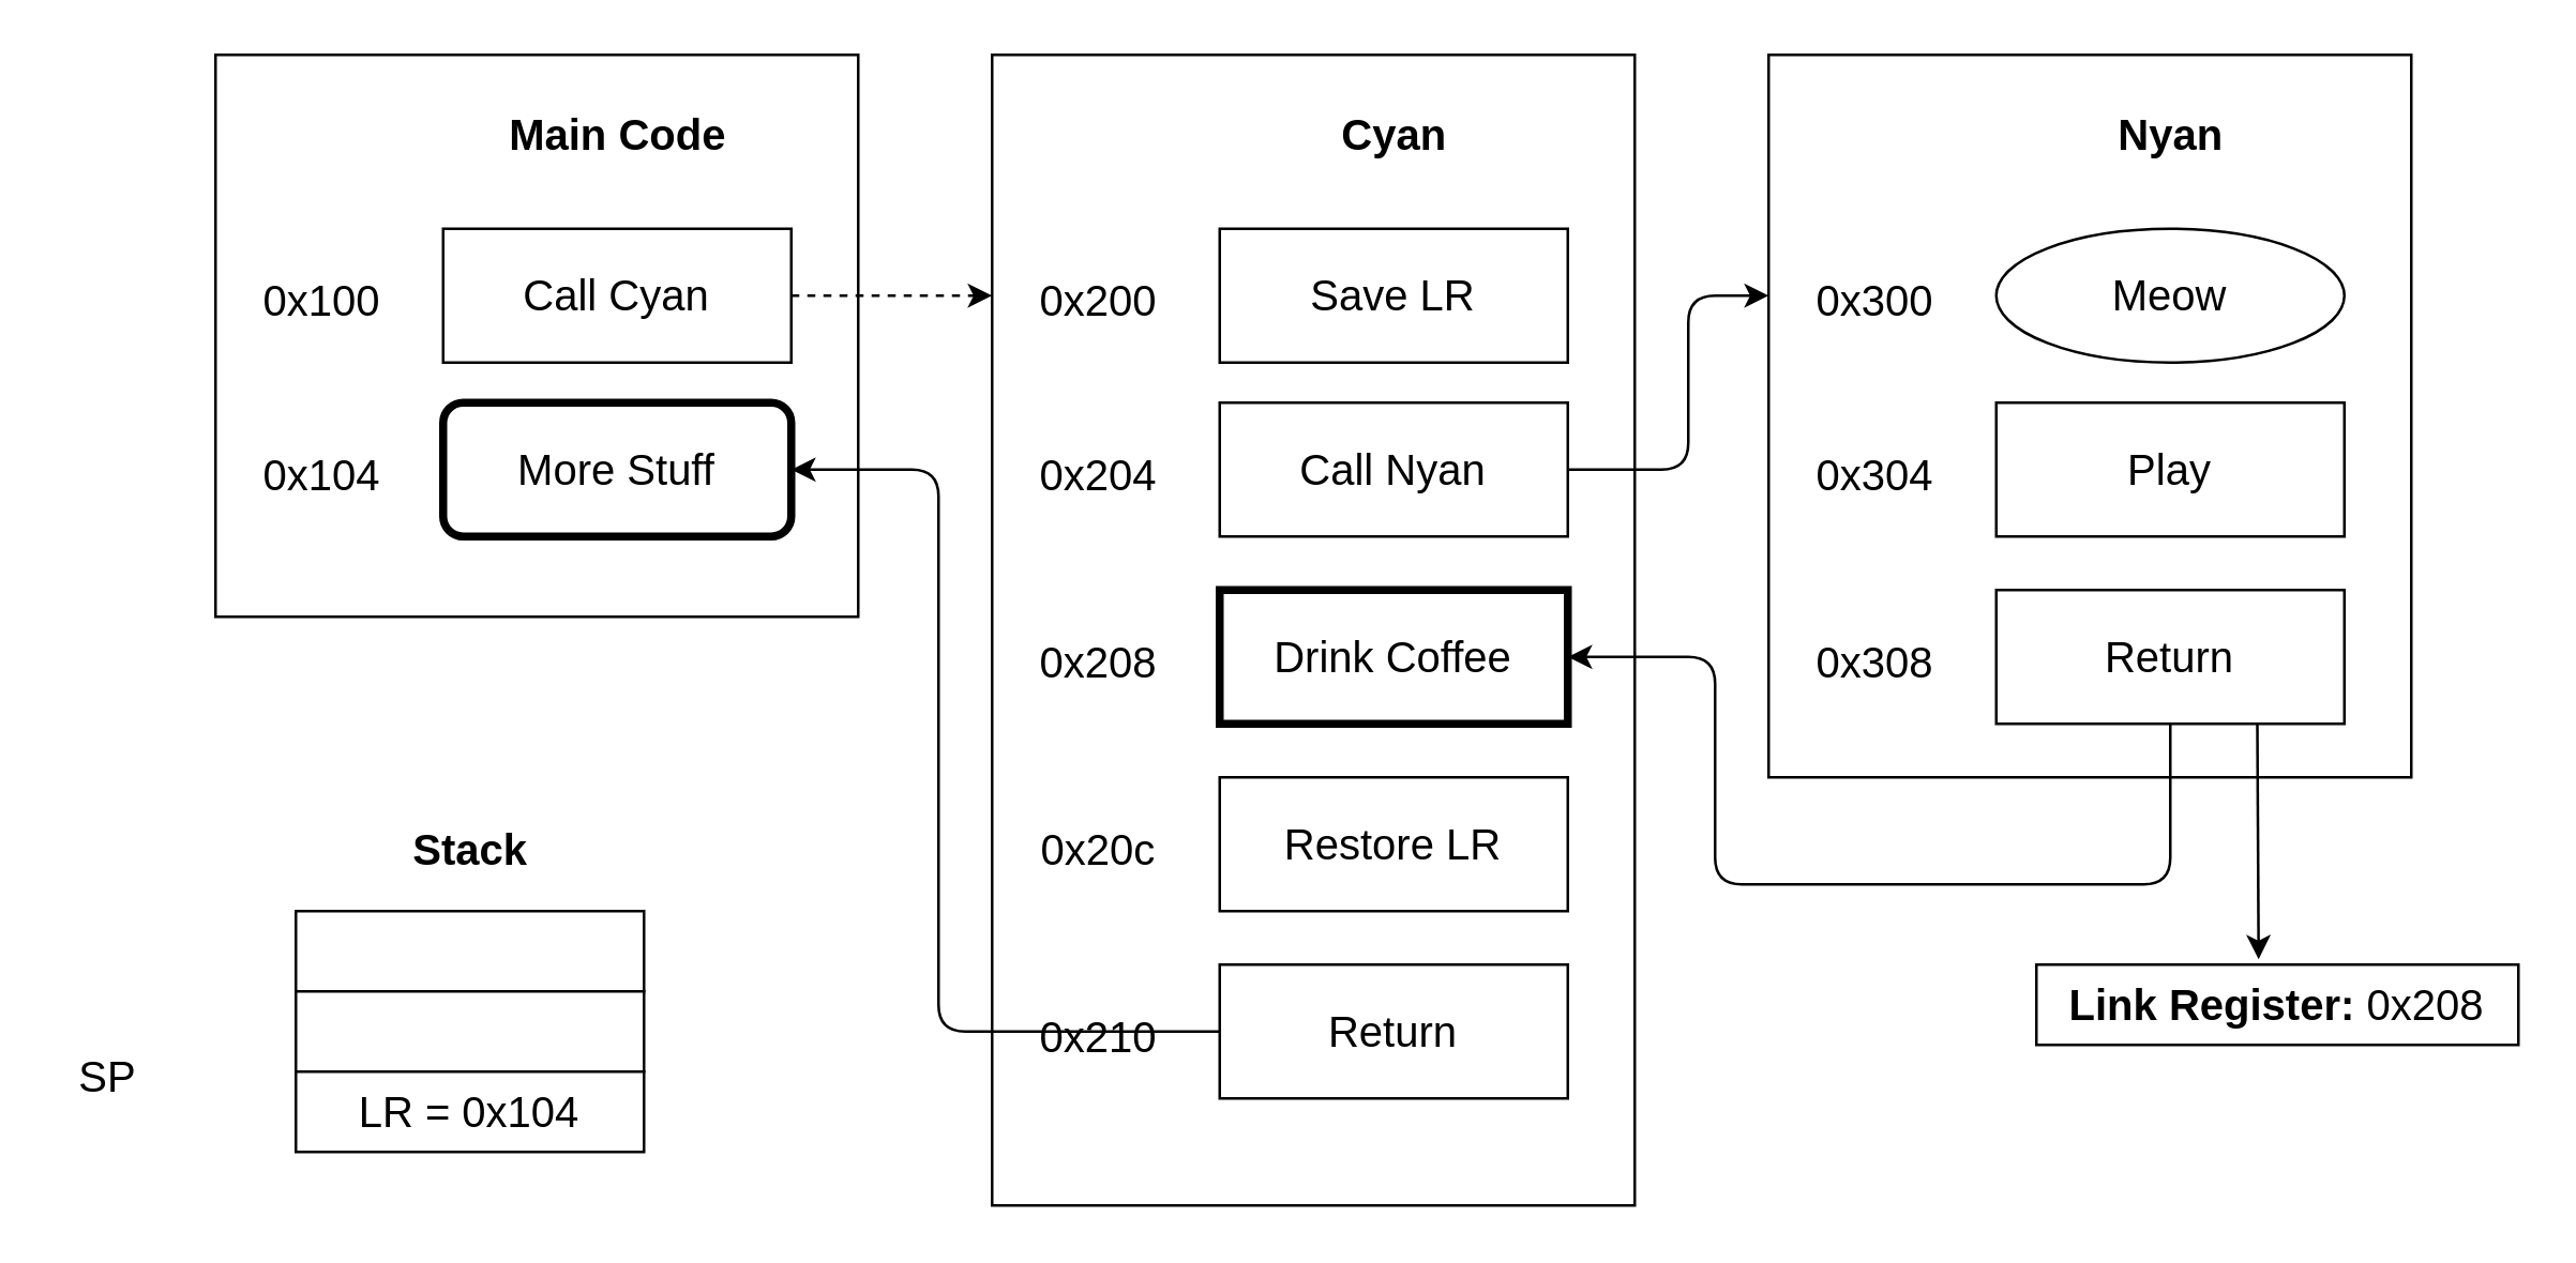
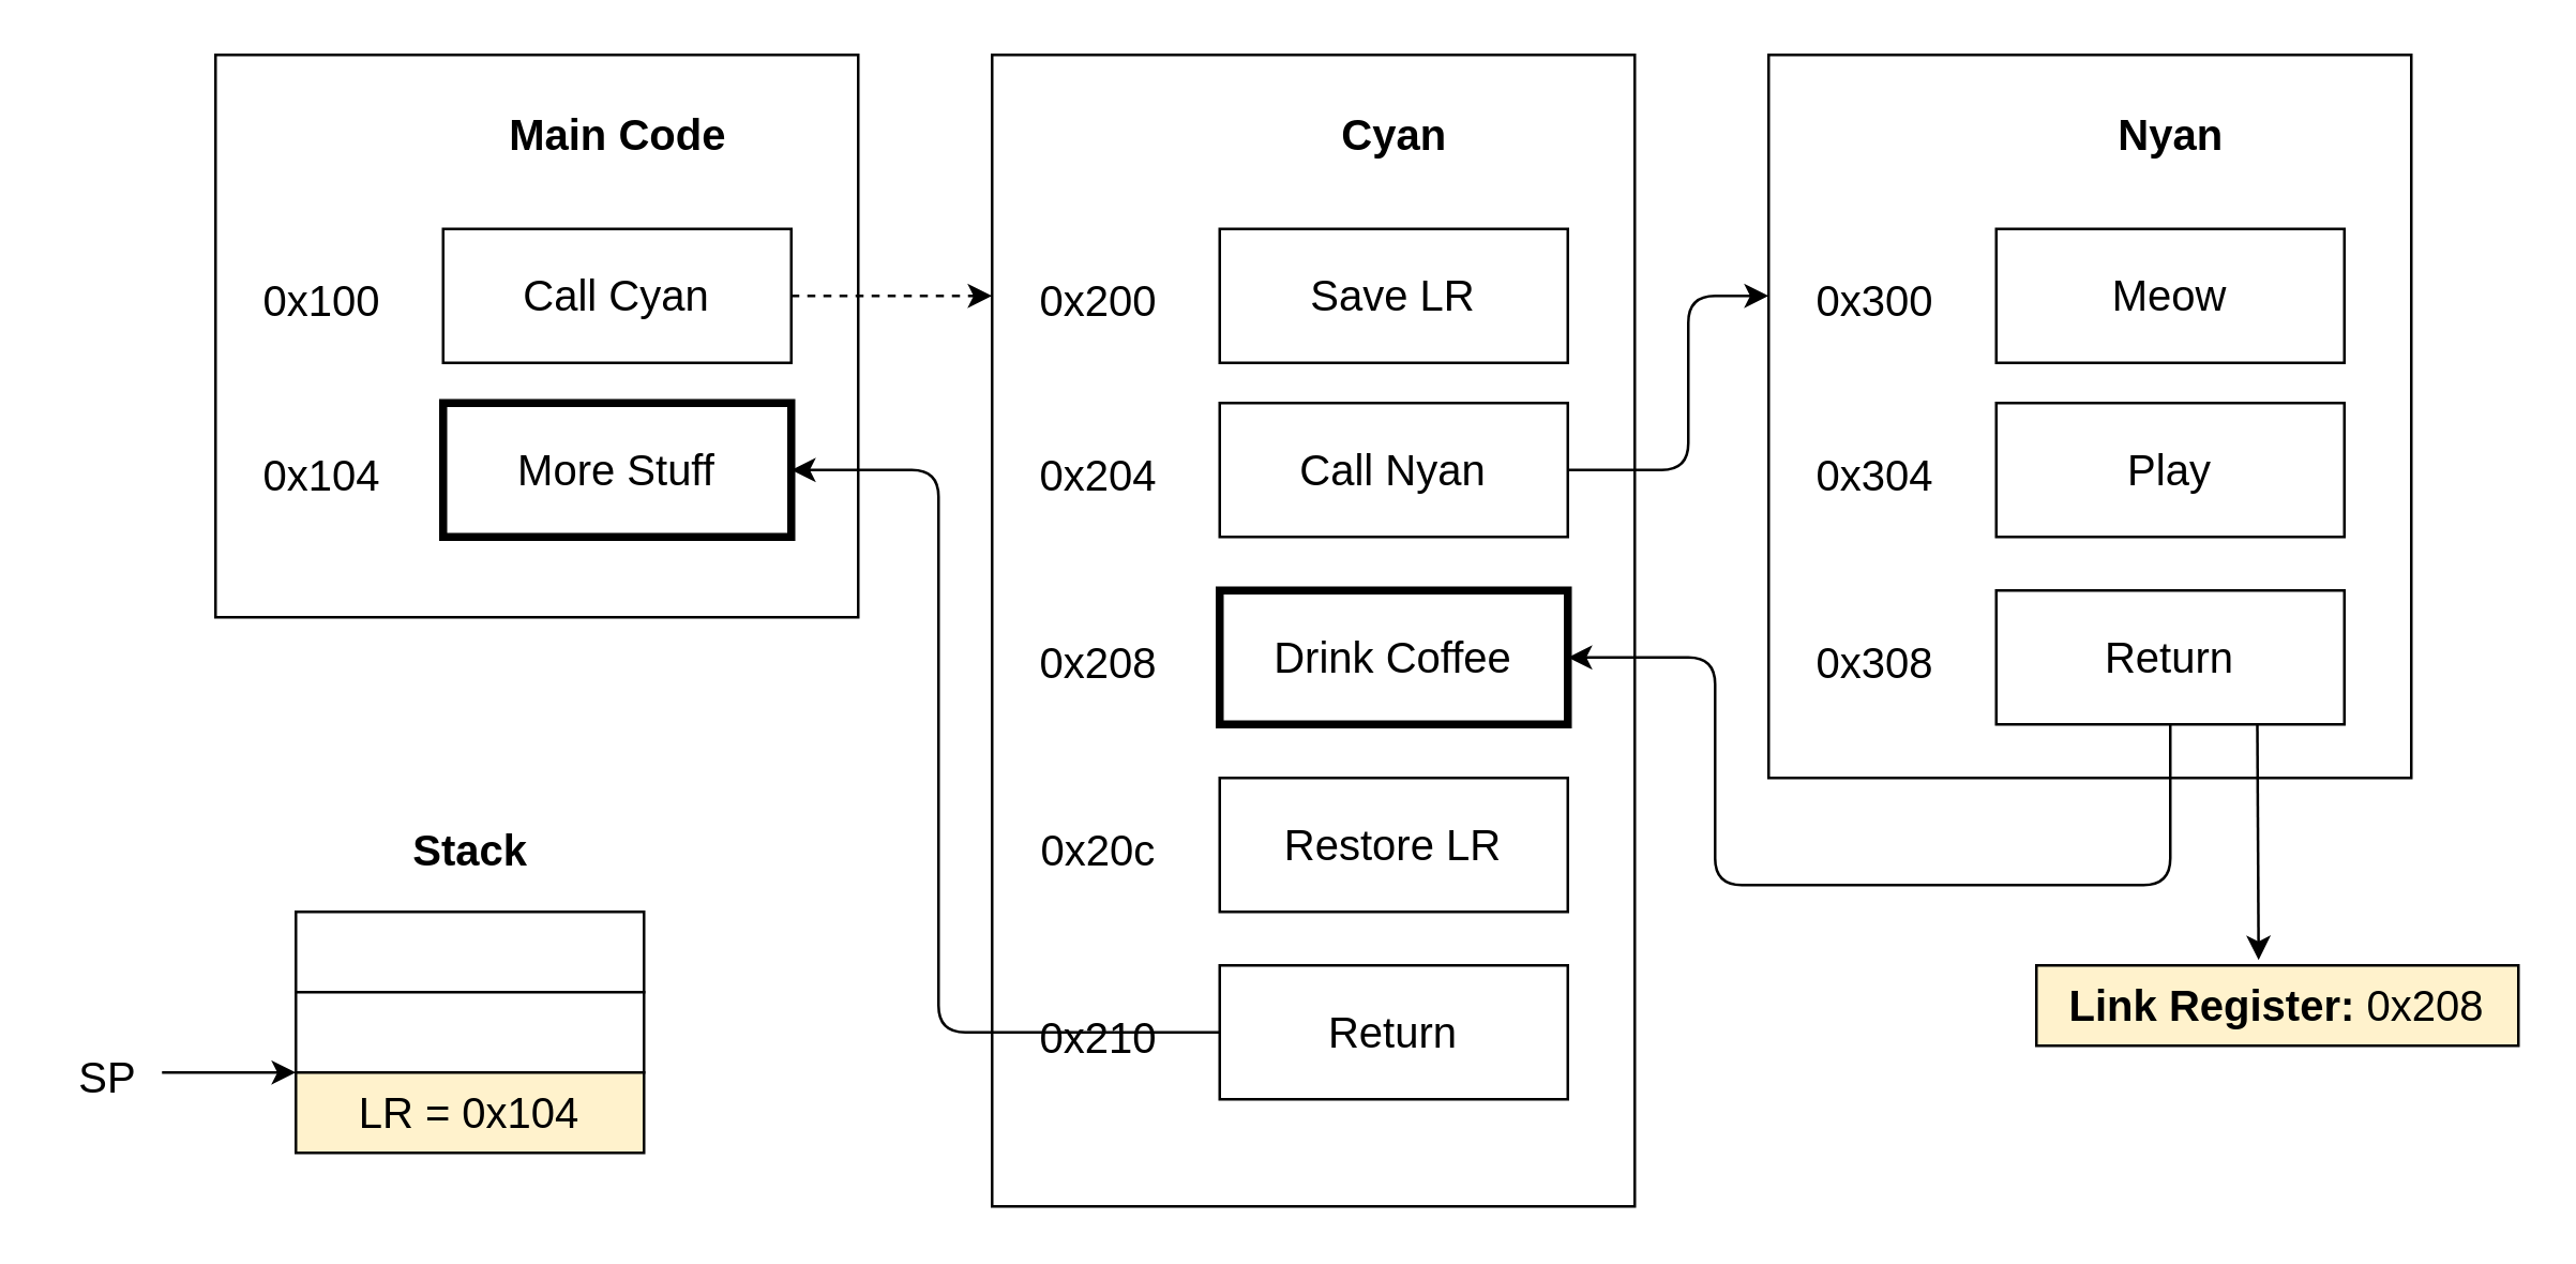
  <mxCell id="0" />
  <mxCell id="1" parent="0" />
  <mxCell id="2" value="" style="rounded=0;whiteSpace=wrap;html=1;" vertex="1" parent="1"><mxGeometry x="660" y="20" width="240" height="270" as="geometry" /></mxCell>
  <mxCell id="3" value="" style="rounded=0;whiteSpace=wrap;html=1;" vertex="1" parent="1"><mxGeometry x="80" y="20" width="240" height="210" as="geometry" /></mxCell>
  <mxCell id="4" value="Main Code" style="text;strokeColor=none;fillColor=none;html=1;fontSize=16;fontStyle=1;verticalAlign=middle;align=center;" vertex="1" parent="1"><mxGeometry x="180" y="30" width="100" height="40" as="geometry" /></mxCell>
  <mxCell id="5" value="0x100" style="text;html=1;strokeColor=none;fillColor=none;align=center;verticalAlign=middle;whiteSpace=wrap;overflow=hidden;fontSize=16;" vertex="1" parent="1"><mxGeometry x="80" y="100" width="80" height="20" as="geometry" /></mxCell>
  <mxCell id="6" style="edgeStyle=none;html=1;exitX=1;exitY=0.5;exitDx=0;exitDy=0;fontSize=16;dashed=1;" edge="1" parent="1" source="7" target="12"><mxGeometry relative="1" as="geometry" /></mxCell>
  <mxCell id="7" value="Call Cyan" style="rounded=0;whiteSpace=wrap;html=1;fontSize=16;" vertex="1" parent="1"><mxGeometry x="165" y="85" width="130" height="50" as="geometry" /></mxCell>
  <mxCell id="8" value="0x104" style="text;html=1;strokeColor=none;fillColor=none;align=center;verticalAlign=middle;whiteSpace=wrap;overflow=hidden;fontSize=16;" vertex="1" parent="1"><mxGeometry x="80" y="165" width="80" height="20" as="geometry" /></mxCell>
- <mxCell id="9" value="More Stuff" style="whiteSpace=wrap;html=1;fontSize=16;strokeWidth=3;rounded=1;" vertex="1" parent="1"><mxGeometry x="165" y="150" width="130" height="50" as="geometry" /></mxCell>
+ <mxCell id="9" value="More Stuff" style="rounded=0;whiteSpace=wrap;html=1;fontSize=16;strokeWidth=3;" vertex="1" parent="1"><mxGeometry x="165" y="150" width="130" height="50" as="geometry" /></mxCell>
  <mxCell id="10" value="" style="rounded=0;whiteSpace=wrap;html=1;" vertex="1" parent="1"><mxGeometry x="370" y="20" width="240" height="430" as="geometry" /></mxCell>
  <mxCell id="11" value="Cyan" style="text;strokeColor=none;fillColor=none;html=1;fontSize=16;fontStyle=1;verticalAlign=middle;align=center;" vertex="1" parent="1"><mxGeometry x="470" y="30" width="100" height="40" as="geometry" /></mxCell>
  <mxCell id="12" value="0x200" style="text;html=1;strokeColor=none;fillColor=none;align=center;verticalAlign=middle;whiteSpace=wrap;overflow=hidden;fontSize=16;" vertex="1" parent="1"><mxGeometry x="370" y="100" width="80" height="20" as="geometry" /></mxCell>
  <mxCell id="13" value="Save LR" style="rounded=0;whiteSpace=wrap;html=1;fontSize=16;" vertex="1" parent="1"><mxGeometry x="455" y="85" width="130" height="50" as="geometry" /></mxCell>
  <mxCell id="14" value="0x204" style="text;html=1;strokeColor=none;fillColor=none;align=center;verticalAlign=middle;whiteSpace=wrap;overflow=hidden;fontSize=16;" vertex="1" parent="1"><mxGeometry x="370" y="165" width="80" height="20" as="geometry" /></mxCell>
  <mxCell id="15" style="edgeStyle=none;html=1;exitX=1;exitY=0.5;exitDx=0;exitDy=0;entryX=0;entryY=0.5;entryDx=0;entryDy=0;fontSize=16;" edge="1" parent="1" source="16" target="31"><mxGeometry relative="1" as="geometry"><Array as="points"><mxPoint x="630" y="175" /><mxPoint x="630" y="110" /></Array></mxGeometry></mxCell>
  <mxCell id="16" value="Call Nyan" style="rounded=0;whiteSpace=wrap;html=1;fontSize=16;" vertex="1" parent="1"><mxGeometry x="455" y="150" width="130" height="50" as="geometry" /></mxCell>
  <mxCell id="17" value="Drink Coffee" style="rounded=0;whiteSpace=wrap;html=1;fontSize=16;strokeWidth=3;" vertex="1" parent="1"><mxGeometry x="455" y="220" width="130" height="50" as="geometry" /></mxCell>
  <mxCell id="18" value="Restore LR" style="rounded=0;whiteSpace=wrap;html=1;fontSize=16;" vertex="1" parent="1"><mxGeometry x="455" y="290" width="130" height="50" as="geometry" /></mxCell>
  <mxCell id="19" style="edgeStyle=none;html=1;exitX=0;exitY=0.5;exitDx=0;exitDy=0;entryX=1;entryY=0.5;entryDx=0;entryDy=0;fontSize=16;" edge="1" parent="1" source="20" target="9"><mxGeometry relative="1" as="geometry"><Array as="points"><mxPoint x="350" y="385" /><mxPoint x="350" y="175" /></Array></mxGeometry></mxCell>
  <mxCell id="20" value="Return" style="rounded=0;whiteSpace=wrap;html=1;fontSize=16;" vertex="1" parent="1"><mxGeometry x="455" y="360" width="130" height="50" as="geometry" /></mxCell>
  <mxCell id="21" value="0x208" style="text;html=1;strokeColor=none;fillColor=none;align=center;verticalAlign=middle;whiteSpace=wrap;overflow=hidden;fontSize=16;" vertex="1" parent="1"><mxGeometry x="370" y="235" width="80" height="20" as="geometry" /></mxCell>
  <mxCell id="22" value="0x20c" style="text;html=1;strokeColor=none;fillColor=none;align=center;verticalAlign=middle;whiteSpace=wrap;overflow=hidden;fontSize=16;" vertex="1" parent="1"><mxGeometry x="370" y="305" width="80" height="20" as="geometry" /></mxCell>
  <mxCell id="23" value="0x210" style="text;html=1;strokeColor=none;fillColor=none;align=center;verticalAlign=middle;whiteSpace=wrap;overflow=hidden;fontSize=16;" vertex="1" parent="1"><mxGeometry x="370" y="375" width="80" height="20" as="geometry" /></mxCell>
  <mxCell id="24" value="" style="rounded=0;whiteSpace=wrap;html=1;strokeWidth=1;fontSize=16;" vertex="1" parent="1"><mxGeometry x="110" y="340" width="130" height="30" as="geometry" /></mxCell>
  <mxCell id="25" value="" style="rounded=0;whiteSpace=wrap;html=1;strokeWidth=1;fontSize=16;" vertex="1" parent="1"><mxGeometry x="110" y="370" width="130" height="30" as="geometry" /></mxCell>
- <mxCell id="26" value="LR = 0x104" style="rounded=0;whiteSpace=wrap;html=1;strokeWidth=1;fontSize=16;" vertex="1" parent="1"><mxGeometry x="110" y="400" width="130" height="30" as="geometry" /></mxCell>
+ <mxCell id="26" value="LR = 0x104" style="rounded=0;whiteSpace=wrap;html=1;strokeWidth=1;fontSize=16;fillColor=#fff2cc;" vertex="1" parent="1"><mxGeometry x="110" y="400" width="130" height="30" as="geometry" /></mxCell>
+ <mxCell id="27" value="" style="edgeStyle=none;html=1;fontSize=16;entryX=0;entryY=0;entryDx=0;entryDy=0;" edge="1" parent="1" source="28" target="26"><mxGeometry relative="1" as="geometry" /></mxCell>
  <mxCell id="28" value="SP" style="text;html=1;strokeColor=none;fillColor=none;align=center;verticalAlign=middle;whiteSpace=wrap;overflow=hidden;strokeWidth=1;fontSize=16;" vertex="1" parent="1"><mxGeometry x="20" y="390" width="40" height="20" as="geometry" /></mxCell>
  <mxCell id="29" value="&lt;b&gt;Stack&lt;/b&gt;" style="text;html=1;strokeColor=none;fillColor=none;align=center;verticalAlign=middle;whiteSpace=wrap;overflow=hidden;strokeWidth=1;fontSize=16;" vertex="1" parent="1"><mxGeometry x="142.5" y="305" width="65" height="20" as="geometry" /></mxCell>
  <mxCell id="30" value="Nyan" style="text;strokeColor=none;fillColor=none;html=1;fontSize=16;fontStyle=1;verticalAlign=middle;align=center;" vertex="1" parent="1"><mxGeometry x="760" y="30" width="100" height="40" as="geometry" /></mxCell>
  <mxCell id="31" value="0x300" style="text;html=1;strokeColor=none;fillColor=none;align=center;verticalAlign=middle;whiteSpace=wrap;overflow=hidden;fontSize=16;" vertex="1" parent="1"><mxGeometry x="660" y="100" width="80" height="20" as="geometry" /></mxCell>
- <mxCell id="32" value="Meow" style="ellipse;whiteSpace=wrap;html=1;fontSize=16;" vertex="1" parent="1"><mxGeometry x="745" y="85" width="130" height="50" as="geometry" /></mxCell>
+ <mxCell id="32" value="Meow" style="rounded=0;whiteSpace=wrap;html=1;fontSize=16;" vertex="1" parent="1"><mxGeometry x="745" y="85" width="130" height="50" as="geometry" /></mxCell>
  <mxCell id="33" value="0x304" style="text;html=1;strokeColor=none;fillColor=none;align=center;verticalAlign=middle;whiteSpace=wrap;overflow=hidden;fontSize=16;" vertex="1" parent="1"><mxGeometry x="660" y="165" width="80" height="20" as="geometry" /></mxCell>
  <mxCell id="34" value="Play" style="rounded=0;whiteSpace=wrap;html=1;fontSize=16;" vertex="1" parent="1"><mxGeometry x="745" y="150" width="130" height="50" as="geometry" /></mxCell>
  <mxCell id="35" style="edgeStyle=none;html=1;exitX=0.5;exitY=1;exitDx=0;exitDy=0;entryX=1;entryY=0.5;entryDx=0;entryDy=0;fontSize=16;" edge="1" parent="1" source="37" target="17"><mxGeometry relative="1" as="geometry"><Array as="points"><mxPoint x="810" y="330" /><mxPoint x="640" y="330" /><mxPoint x="640" y="245" /></Array></mxGeometry></mxCell>
  <mxCell id="36" style="edgeStyle=none;html=1;exitX=0.75;exitY=1;exitDx=0;exitDy=0;fontSize=16;entryX=0.461;entryY=-0.067;entryDx=0;entryDy=0;entryPerimeter=0;" edge="1" parent="1" source="37" target="39"><mxGeometry relative="1" as="geometry" /></mxCell>
  <mxCell id="37" value="Return" style="rounded=0;whiteSpace=wrap;html=1;fontSize=16;strokeWidth=1;" vertex="1" parent="1"><mxGeometry x="745" y="220" width="130" height="50" as="geometry" /></mxCell>
  <mxCell id="38" value="0x308" style="text;html=1;strokeColor=none;fillColor=none;align=center;verticalAlign=middle;whiteSpace=wrap;overflow=hidden;fontSize=16;" vertex="1" parent="1"><mxGeometry x="660" y="235" width="80" height="20" as="geometry" /></mxCell>
- <mxCell id="39" value="&lt;b&gt;Link Register:&lt;/b&gt;&amp;nbsp;0x208" style="rounded=0;whiteSpace=wrap;html=1;strokeWidth=1;fontSize=16;" vertex="1" parent="1"><mxGeometry x="760" y="360" width="180" height="30" as="geometry" /></mxCell>
+ <mxCell id="39" value="&lt;b&gt;Link Register:&lt;/b&gt;&amp;nbsp;0x208" style="rounded=0;whiteSpace=wrap;html=1;strokeWidth=1;fontSize=16;fillColor=#fff2cc;" vertex="1" parent="1"><mxGeometry x="760" y="360" width="180" height="30" as="geometry" /></mxCell>
